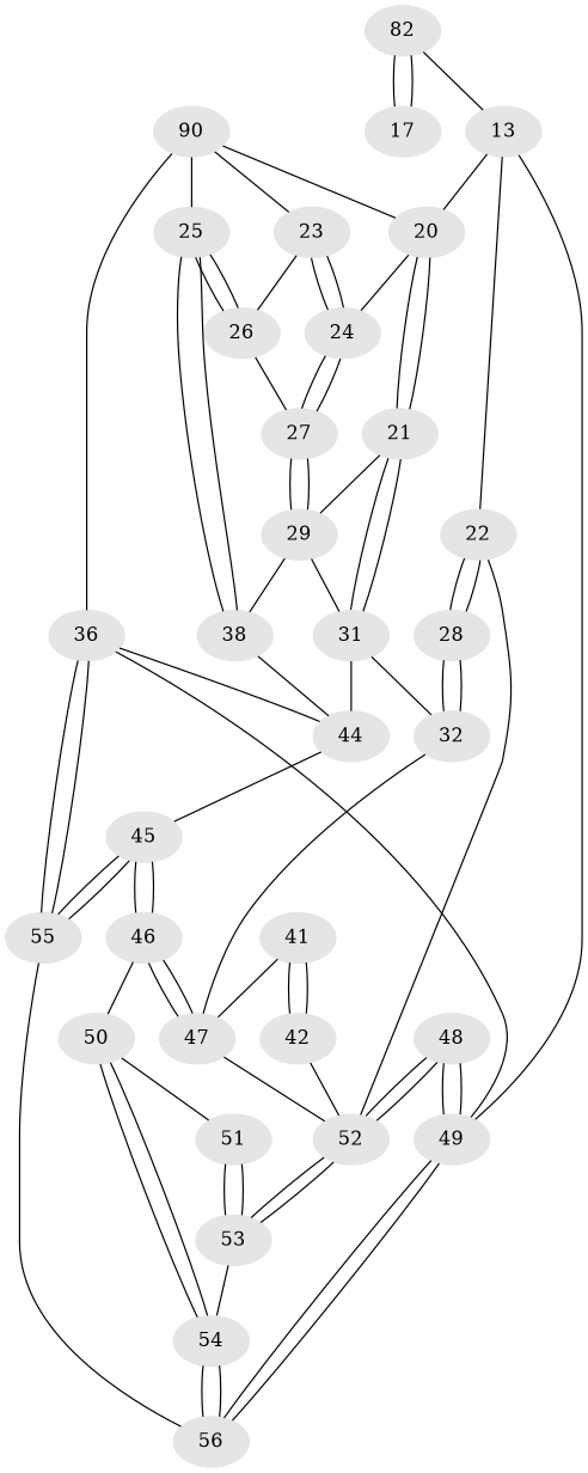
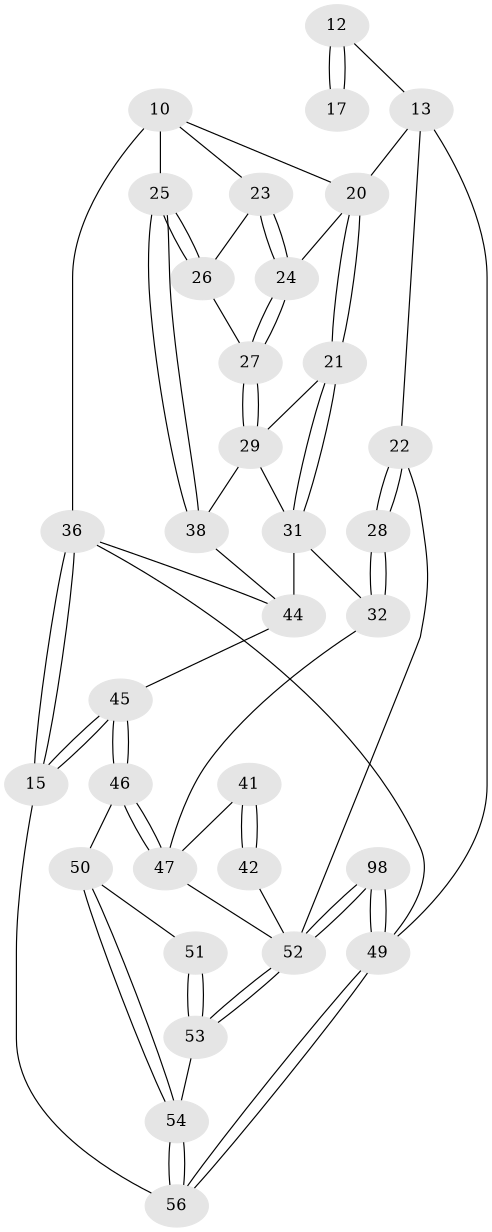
  graph {
    node [color=gray90 style=filled]
-   10 [super="+6+9" label=90]
+   10 [super="+6+9"]
    20 [super="+7"]
    23
    25
    36 [super="+2"]
    21
    24
    26
    38
    49 [super="+3"]
    44 [super="+37"]
-   55
-   12 [super="+11" label=82]
+   55 [label=15]
+   12 [super="+11"]
    13 [super="+4+5+8"]
    17
    22 [super="+19"]
    28
    52 [super="+43"]
    56
    31 [super="+30"]
    29
    27
    32
    53
    47 [super="+34"]
    45
    41
    42
    51
    46
    50
    54
-   48 [super="+40"]
+   48 [super="+40" label=98]
    10 -- 20
    10 -- 23
    10 -- 25
    10 -- 36 [weight=2]
    20 -- 21
    20 -- 21
    20 -- 24
    23 -- 24
    23 -- 24
    23 -- 26
    25 -- 26
    25 -- 26
    25 -- 38
    25 -- 38
    36 -- 49 [weight=2]
    36 -- 44
    36 -- 55
    36 -- 55
    21 -- 31
    21 -- 31
    21 -- 29
    24 -- 27
    24 -- 27
    26 -- 27
    38 -- 44
    49 -- 56
    49 -- 56
    44 -- 45
    55 -- 56
    12 -- 13 [weight=2]
    12 -- 17 [weight=2]
    12 -- 17
    13 -- 20
    13 -- 49
    13 -- 22
    22 -- 28 [weight=2]
    22 -- 28
    22 -- 52
    28 -- 32
    28 -- 32
    52 -- 53
    52 -- 53
    31 -- 44
    31 -- 32
    29 -- 38
    29 -- 31
    27 -- 29
    27 -- 29
    32 -- 47
    53 -- 54
    47 -- 52
    45 -- 55
    45 -- 55
    45 -- 46
    45 -- 46
    41 -- 47 [weight=2]
    41 -- 42
    41 -- 42
    42 -- 52
    51 -- 53
    51 -- 53
    46 -- 47
    46 -- 47
    46 -- 50
    50 -- 51
    50 -- 54
    50 -- 54
    54 -- 56
    54 -- 56
    48 -- 49 [weight=2]
    48 -- 49
    48 -- 52 [weight=3]
    48 -- 52
  }
